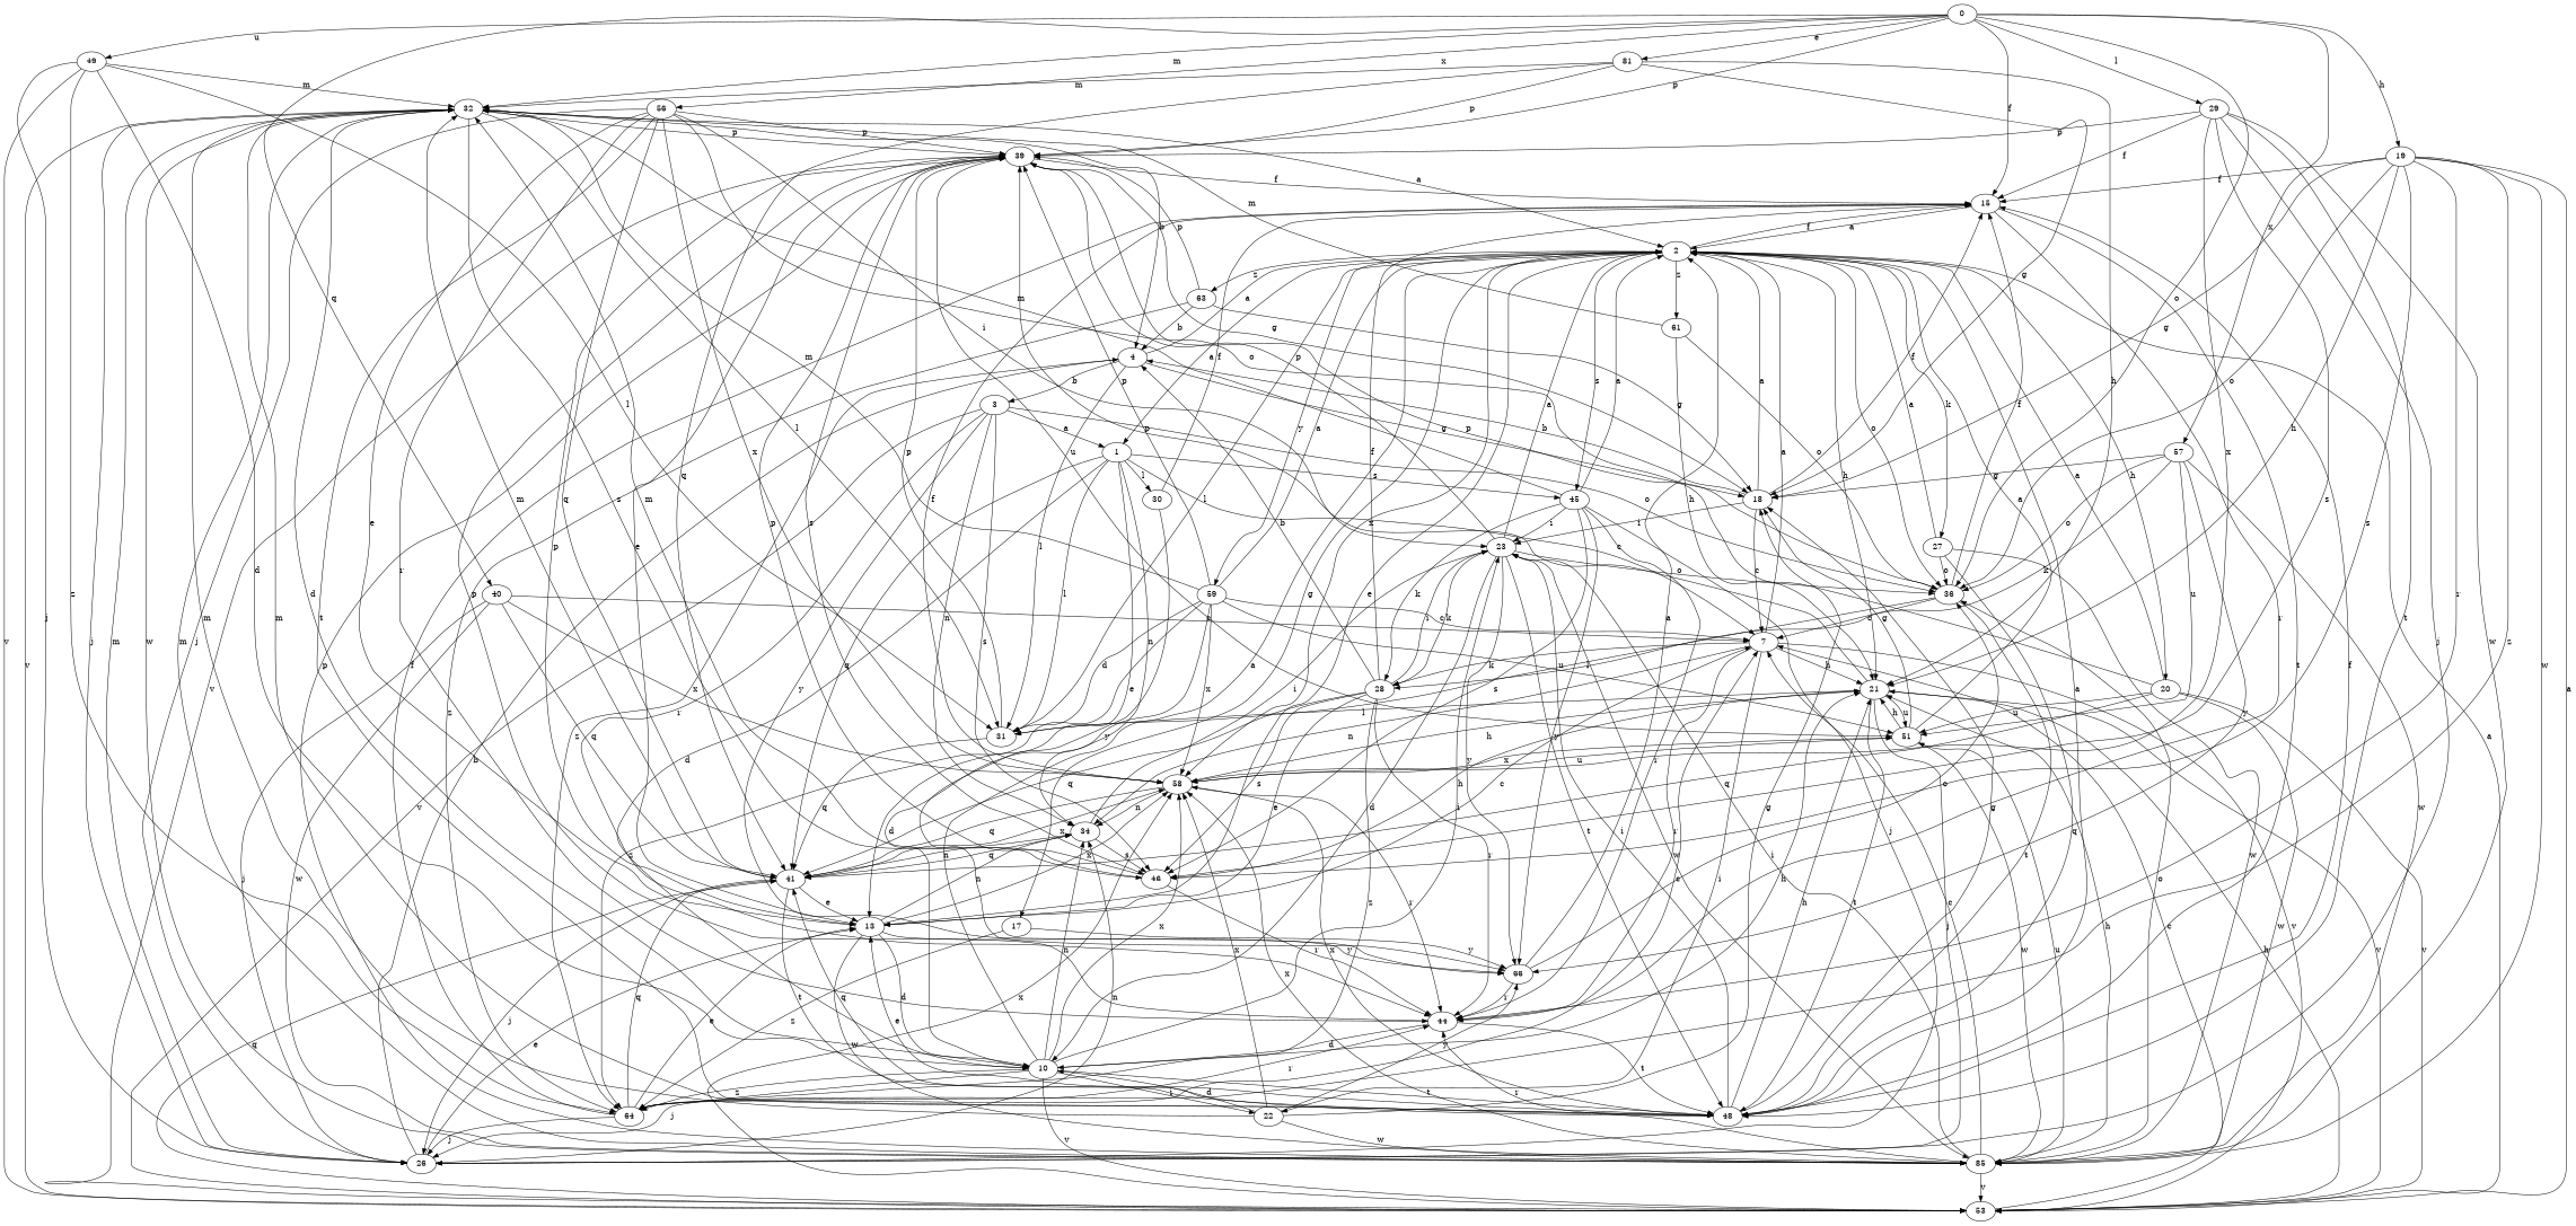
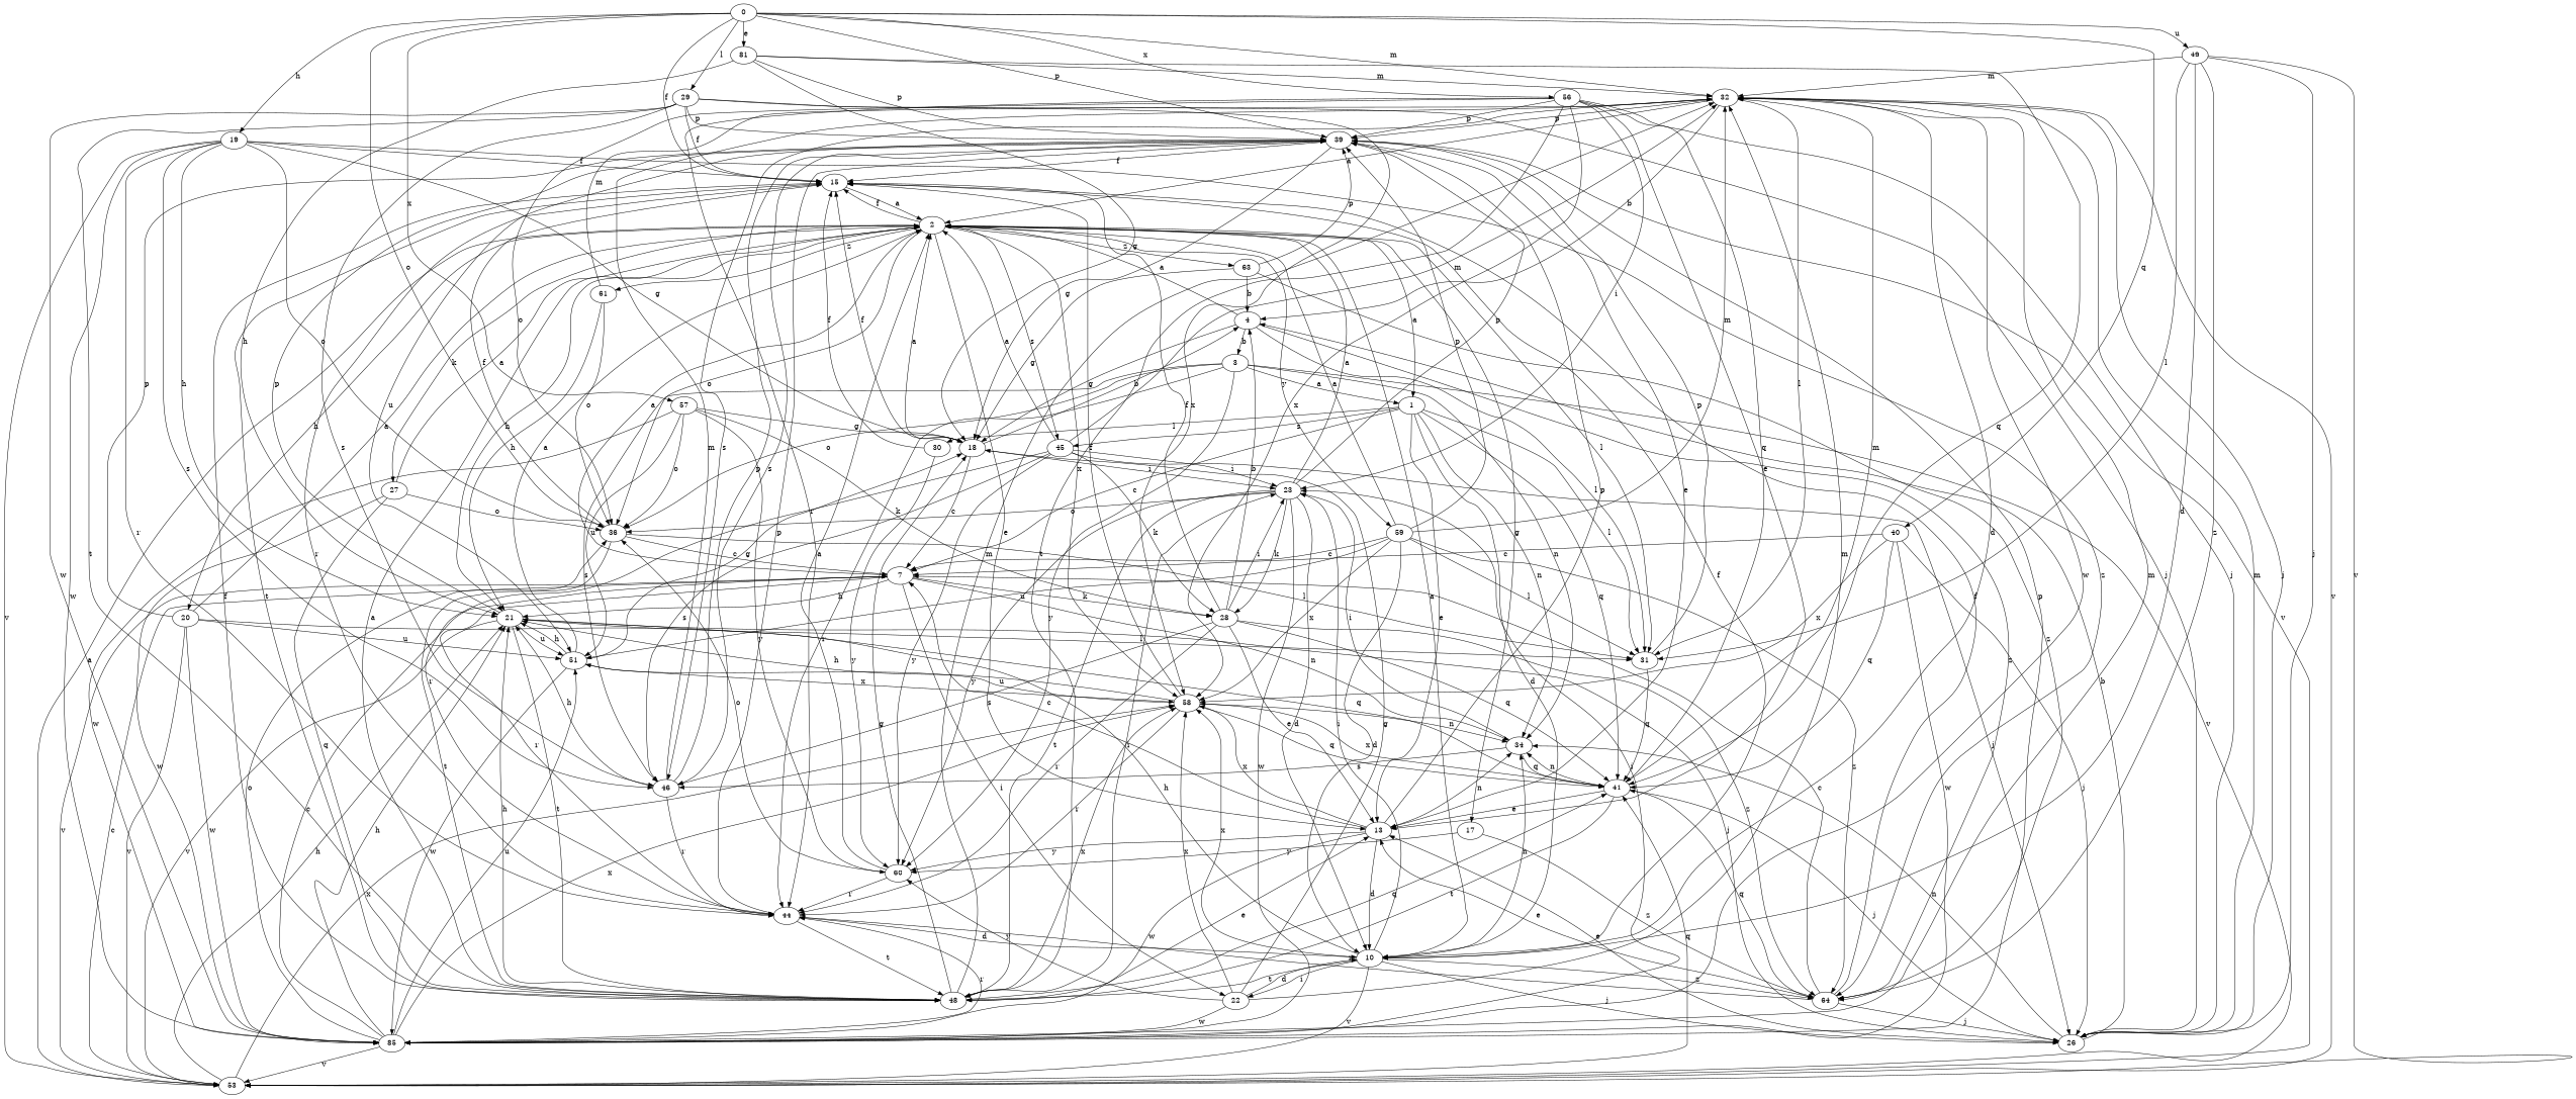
  strict digraph {
    n1 [label=81]
    0
    15
    19
    29
    32
    36
    39
    40
    49
    56
    57
    41
    21
    18
    2
    44
    48
    46
    53
    64
    n22 [label=85]
    26
    58
    10
    31
    4
    7
    13
    51
    23
-   60 [label=66]
+   60
    28
    1
    30
    34
    45
    22
    17
    20
    27
    59
    61
    63
    3
    n1 -> 32 [label=m]
    n1 -> 39 [label=p]
    n1 -> 41 [label=q]
    n1 -> 21 [label=h]
    n1 -> 18 [label=g]
    0 -> n1 [label=e]
    0 -> 15 [label=f]
    0 -> 19 [label=h]
    0 -> 29 [label=l]
    0 -> 32 [label=m]
    0 -> 36 [label=o]
    0 -> 39 [label=p]
    0 -> 40 [label=q]
    0 -> 49 [label=u]
    0 -> 56 [label=x]
    0 -> 57 [label=x]
    15 -> 2 [label=a]
    15 -> 44 [label=r]
    15 -> 48 [label=t]
    19 -> 15 [label=f]
    19 -> 36 [label=o]
    19 -> 21 [label=h]
    19 -> 18 [label=g]
    19 -> 44 [label=r]
    19 -> 46 [label=s]
-   19 -> 53 [label=a]
+   19 -> 53 [label=v]
    19 -> 64 [label=z]
    19 -> n22 [label=w]
    29 -> 15 [label=f]
    29 -> 39 [label=p]
    29 -> 48 [label=t]
    29 -> 46 [label=s]
    29 -> n22 [label=w]
    29 -> 26 [label=j]
    29 -> 58 [label=x]
    32 -> 39 [label=p]
    32 -> 2 [label=a]
    32 -> 46 [label=s]
    32 -> 53 [label=v]
    32 -> n22 [label=w]
    32 -> 26 [label=j]
    32 -> 10 [label=d]
    32 -> 31 [label=l]
    32 -> 4 [label=b]
    36 -> 15 [label=f]
    36 -> 48 [label=t]
    36 -> 31 [label=l]
    36 -> 7 [label=c]
    39 -> 15 [label=f]
    39 -> 18 [label=g]
    39 -> 46 [label=s]
    39 -> 53 [label=v]
    39 -> 13 [label=e]
    39 -> 51 [label=u]
    40 -> 41 [label=q]
    40 -> n22 [label=w]
    40 -> 26 [label=j]
    40 -> 58 [label=x]
    40 -> 7 [label=c]
    49 -> 32 [label=m]
    49 -> 53 [label=v]
    49 -> 64 [label=z]
    49 -> 26 [label=j]
    49 -> 10 [label=d]
    49 -> 31 [label=l]
    56 -> 36 [label=o]
    56 -> 39 [label=p]
    56 -> 41 [label=q]
    56 -> 44 [label=r]
    56 -> 48 [label=t]
    56 -> 26 [label=j]
    56 -> 58 [label=x]
    56 -> 13 [label=e]
    56 -> 23 [label=i]
    57 -> 36 [label=o]
    57 -> 18 [label=g]
    57 -> n22 [label=w]
    57 -> 51 [label=u]
    57 -> 60 [label=y]
    57 -> 28 [label=k]
    41 -> 32 [label=m]
    41 -> 48 [label=t]
    41 -> 26 [label=j]
    41 -> 58 [label=x]
    41 -> 13 [label=e]
    41 -> 34 [label=n]
    21 -> 39 [label=p]
    21 -> 48 [label=t]
    21 -> 53 [label=v]
    21 -> 26 [label=j]
    21 -> 31 [label=l]
    21 -> 51 [label=u]
    18 -> 15 [label=f]
    18 -> 2 [label=a]
    18 -> 4 [label=b]
    18 -> 7 [label=c]
    18 -> 23 [label=i]
    2 -> 15 [label=f]
    2 -> 36 [label=o]
    2 -> 21 [label=h]
    2 -> 58 [label=x]
    2 -> 31 [label=l]
    2 -> 13 [label=e]
    2 -> 1 [label=a]
    2 -> 45 [label=s]
    2 -> 17 [label=g]
    2 -> 20 [label=h]
    2 -> 27 [label=k]
    2 -> 59 [label=y]
    2 -> 61 [label=z]
    2 -> 63 [label=z]
    44 -> 39 [label=p]
    44 -> 48 [label=t]
    44 -> 10 [label=d]
    48 -> 15 [label=f]
    48 -> 32 [label=m]
    48 -> 41 [label=q]
    48 -> 21 [label=h]
    48 -> 18 [label=g]
    48 -> 2 [label=a]
    48 -> 58 [label=x]
    48 -> 13 [label=e]
    48 -> 23 [label=i]
    46 -> 32 [label=m]
    46 -> 39 [label=p]
    46 -> 21 [label=h]
    46 -> 44 [label=r]
    53 -> 41 [label=q]
    53 -> 21 [label=h]
    53 -> 2 [label=a]
    53 -> 58 [label=x]
    53 -> 7 [label=c]
    64 -> 15 [label=f]
    64 -> 41 [label=q]
    64 -> 44 [label=r]
    64 -> 26 [label=j]
    64 -> 7 [label=c]
    64 -> 13 [label=e]
    n22 -> 32 [label=m]
    n22 -> 36 [label=o]
    n22 -> 39 [label=p]
    n22 -> 21 [label=h]
    n22 -> 44 [label=r]
    n22 -> 53 [label=v]
    n22 -> 58 [label=x]
    n22 -> 7 [label=c]
    n22 -> 51 [label=u]
    n22 -> 23 [label=i]
    26 -> 32 [label=m]
    26 -> 4 [label=b]
    26 -> 13 [label=e]
    26 -> 34 [label=n]
    58 -> 15 [label=f]
    58 -> 41 [label=q]
    58 -> 21 [label=h]
    58 -> 44 [label=r]
    58 -> 51 [label=u]
    58 -> 34 [label=n]
+   10 -> 15 [label=f]
    10 -> 21 [label=h]
    10 -> 2 [label=a]
    10 -> 48 [label=t]
    10 -> 53 [label=v]
    10 -> 64 [label=z]
    10 -> 26 [label=j]
    10 -> 58 [label=x]
    10 -> 23 [label=i]
    10 -> 34 [label=n]
    10 -> 22 [label=i]
    31 -> 39 [label=p]
    31 -> 41 [label=q]
    4 -> 18 [label=g]
    4 -> 2 [label=a]
    4 -> 64 [label=z]
    4 -> 31 [label=l]
    4 -> 3 [label=b]
    7 -> 21 [label=h]
    7 -> 2 [label=a]
    7 -> 44 [label=r]
    7 -> 53 [label=v]
    7 -> 28 [label=k]
    7 -> 34 [label=n]
    7 -> 22 [label=i]
    13 -> 39 [label=p]
    13 -> n22 [label=w]
    13 -> 58 [label=x]
    13 -> 10 [label=d]
    13 -> 7 [label=c]
    13 -> 60 [label=y]
    13 -> 34 [label=n]
    51 -> 21 [label=h]
    51 -> 18 [label=g]
    51 -> 2 [label=a]
    51 -> n22 [label=w]
    51 -> 58 [label=x]
    23 -> 36 [label=o]
    23 -> 39 [label=p]
    23 -> 2 [label=a]
    23 -> 48 [label=t]
    23 -> n22 [label=w]
    23 -> 10 [label=d]
    23 -> 60 [label=y]
    23 -> 28 [label=k]
    60 -> 36 [label=o]
    60 -> 2 [label=a]
    60 -> 44 [label=r]
    28 -> 15 [label=f]
    28 -> 41 [label=q]
    28 -> 44 [label=r]
    28 -> 46 [label=s]
    28 -> 64 [label=z]
    28 -> 4 [label=b]
    28 -> 13 [label=e]
    28 -> 23 [label=i]
    1 -> 41 [label=q]
    1 -> 10 [label=d]
    1 -> 31 [label=l]
    1 -> 7 [label=c]
    1 -> 13 [label=e]
    1 -> 30 [label=l]
    1 -> 34 [label=n]
    1 -> 45 [label=s]
    30 -> 15 [label=f]
    30 -> 60 [label=y]
    34 -> 41 [label=q]
    34 -> 46 [label=s]
    34 -> 23 [label=i]
    45 -> 32 [label=m]
    45 -> 2 [label=a]
    45 -> 44 [label=r]
    45 -> 46 [label=s]
    45 -> 26 [label=j]
    45 -> 23 [label=i]
    45 -> 60 [label=y]
    45 -> 28 [label=k]
    22 -> 32 [label=m]
    22 -> 18 [label=g]
    22 -> n22 [label=w]
    22 -> 58 [label=x]
    22 -> 10 [label=d]
    22 -> 60 [label=y]
    17 -> 64 [label=z]
    17 -> 60 [label=y]
    20 -> 39 [label=p]
    20 -> 41 [label=q]
    20 -> 2 [label=a]
    20 -> 53 [label=v]
    20 -> n22 [label=w]
    20 -> 51 [label=u]
    27 -> 36 [label=o]
    27 -> 2 [label=a]
    27 -> 48 [label=q]
    27 -> n22 [label=w]
    59 -> 32 [label=m]
    59 -> 39 [label=p]
    59 -> 2 [label=a]
    59 -> 64 [label=z]
    59 -> 58 [label=x]
    59 -> 10 [label=d]
-   59 -> 31 [label=d]
+   59 -> 31 [label=l]
    59 -> 7 [label=c]
    59 -> 51 [label=u]
    61 -> 32 [label=m]
    61 -> 36 [label=o]
    61 -> 21 [label=h]
    63 -> 39 [label=p]
    63 -> 18 [label=g]
    63 -> 64 [label=z]
    63 -> 4 [label=b]
    3 -> 36 [label=o]
    3 -> 44 [label=r]
    3 -> 46 [label=s]
    3 -> 53 [label=v]
    3 -> 60 [label=y]
    3 -> 1 [label=a]
    3 -> 34 [label=n]
  }
